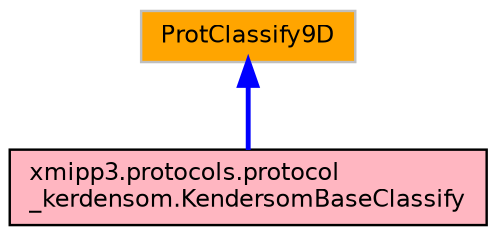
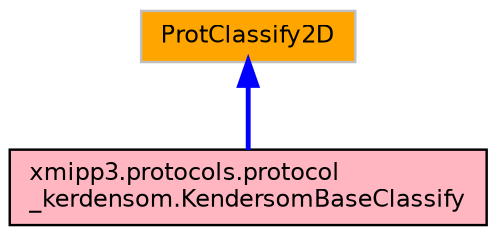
  digraph {
    node [fontname=Helvetica fontsize=10 shape=record style=filled]
    n1 [color=black fillcolor=lightpink fontcolor=black height=0.2 label="xmipp3.protocols.protocol\l_kerdensom.KendersomBaseClassify" width=0.4]
-   n2 [color=grey75 fillcolor=orange height=0.2 label=ProtClassify9D width=0.4]
+   n2 [color=grey75 fillcolor=orange height=0.2 label=ProtClassify2D width=0.4]
    n2 -> n1 [color=blue dir=back fontname=Helvetica fontsize=10 labelfontname=Helvetica labelfontsize=10 style=bold]
  }
